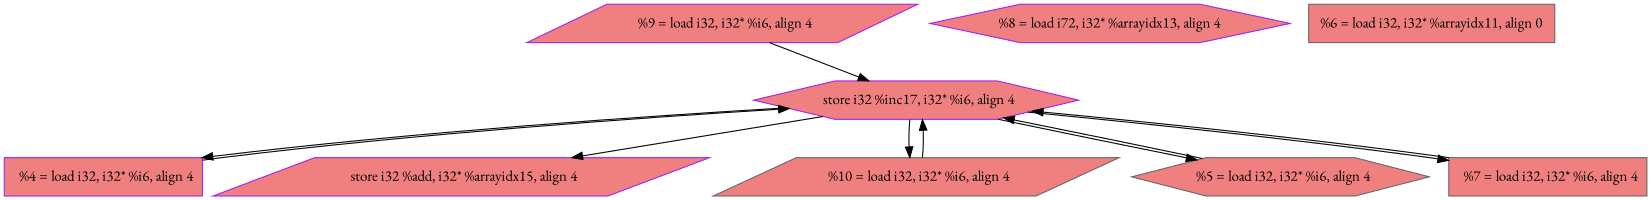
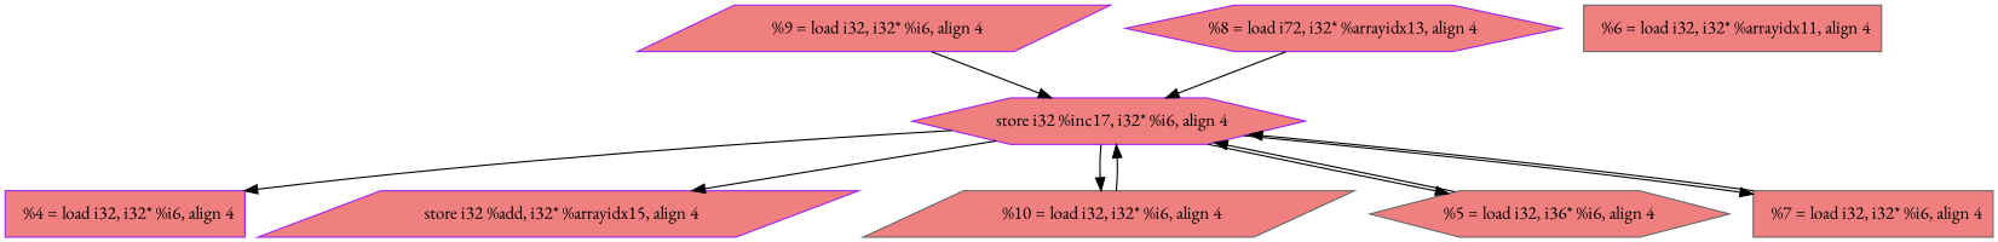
  digraph {
    fontname="EB Garamond"
    node [color=purple fillcolor=lightcoral fontname="EB Garamond" shape=parallelogram style=filled]
    edge [fontname="EB Garamond"]
    n1 [label="  %9 = load i32, i32* %i6, align 4"]
    n2 [label="  store i32 %inc17, i32* %i6, align 4" shape=hexagon]
    n3 [label="  %4 = load i32, i32* %i6, align 4" shape=box]
    n4 [label="  store i32 %add, i32* %arrayidx15, align 4"]
    n5 [color=gray40 label="  %10 = load i32, i32* %i6, align 4"]
-   n6 [color=gray40 label="  %5 = load i32, i32* %i6, align 4" shape=hexagon]
+   n6 [color=gray40 label="%5 = load i32, i36* %i6, align 4" shape=hexagon]
    n7 [color=gray40 label="  %7 = load i32, i32* %i6, align 4" shape=box]
    n8 [label="%8 = load i72, i32* %arrayidx13, align 4" shape=hexagon]
-   n9 [color=gray40 label="%6 = load i32, i32* %arrayidx11, align 0" shape=box]
+   n9 [color=gray40 label="  %6 = load i32, i32* %arrayidx11, align 4" shape=box]
    n1 -> n2
    n2 -> n3
    n2 -> n4
    n2 -> n5
    n2 -> n6
    n2 -> n7
-   n3 -> n2
+   n8 -> n2
    n5 -> n2
    n6 -> n2
    n7 -> n2
  }
